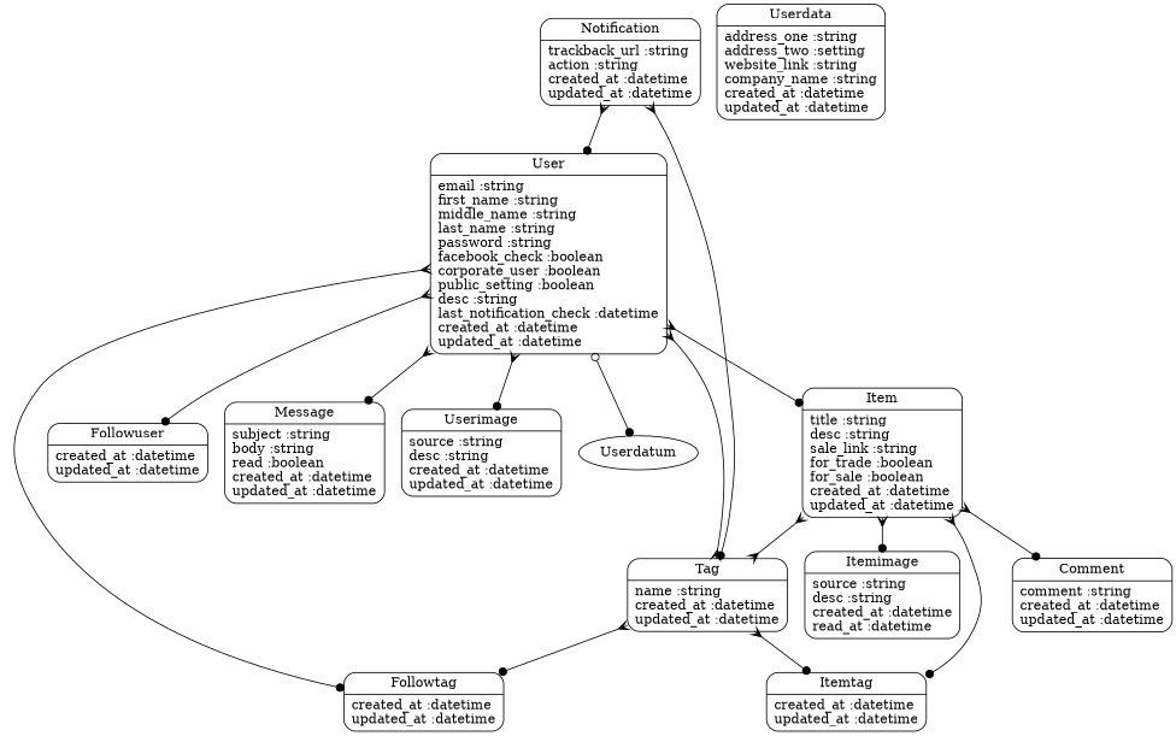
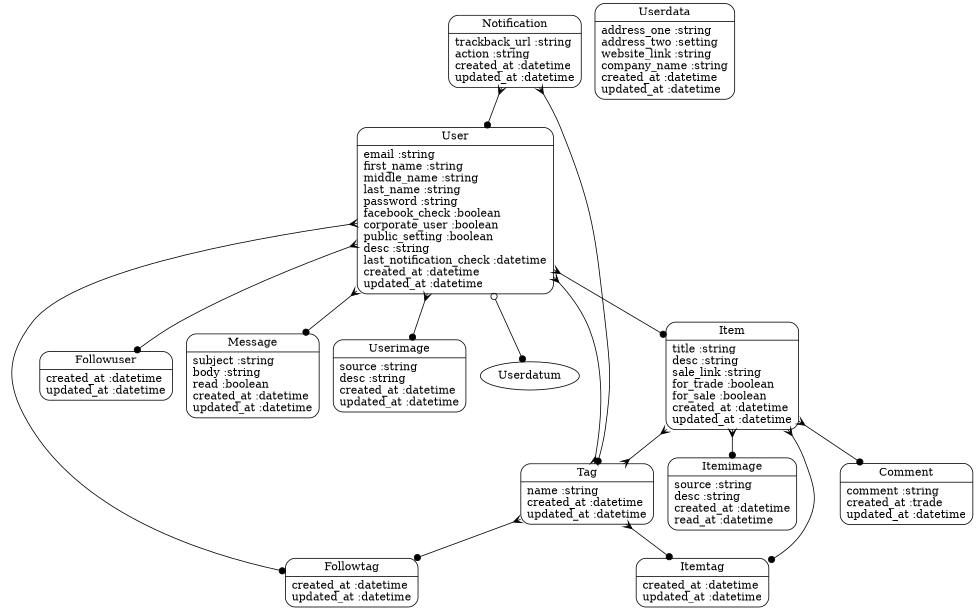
  digraph {
    splines=true
    node [shape=Mrecord]
    edge [arrowhead=dot arrowtail=crow dir=both]
-   n1 [label="{Comment|comment :string\lcreated_at :datetime\lupdated_at :datetime\l}"]
+   n1 [label="{Comment|comment :string\lcreated_at :trade\lupdated_at :datetime\l}"]
    n2 [label="{Followtag|created_at :datetime\lupdated_at :datetime\l}"]
    n3 [label="{Followuser|created_at :datetime\lupdated_at :datetime\l}"]
    n4 [label="{Item|title :string\ldesc :string\lsale_link :string\lfor_trade :boolean\lfor_sale :boolean\lcreated_at :datetime\lupdated_at :datetime\l}"]
    n5 [label="{Itemimage|source :string\ldesc :string\lcreated_at :datetime\lread_at :datetime\l}"]
    n6 [label="{Itemtag|created_at :datetime\lupdated_at :datetime\l}"]
    n7 [label="{Tag|name :string\lcreated_at :datetime\lupdated_at :datetime\l}"]
    n8 [label="{Message|subject :string\lbody :string\lread :boolean\lcreated_at :datetime\lupdated_at :datetime\l}"]
    n9 [label="{Notification|trackback_url :string\laction :string\lcreated_at :datetime\lupdated_at :datetime\l}"]
    n10 [label="{User|email :string\lfirst_name :string\lmiddle_name :string\llast_name :string\lpassword :string\lfacebook_check :boolean\lcorporate_user :boolean\lpublic_setting :boolean\ldesc :string\llast_notification_check :datetime\lcreated_at :datetime\lupdated_at :datetime\l}"]
    n11 [label="{Userimage|source :string\ldesc :string\lcreated_at :datetime\lupdated_at :datetime\l}"]
    Userdatum [shape=""]
    n13 [label="{Userdata|address_one :string\laddress_two :setting\lwebsite_link :string\lcompany_name :string\lcreated_at :datetime\lupdated_at :datetime\l}"]
    n4 -> n1
    n4 -> n5
    n4 -> n6
    n4 -> n7 [arrowhead=crow]
    n7 -> n2
    n7 -> n6
    n9 -> n7
    n9 -> n10
    n10 -> n2
    n10 -> n3
    n10 -> n4
    n10 -> n7 [arrowhead=crow]
    n10 -> n8
    n10 -> n11
    n10 -> Userdatum [arrowtail=odot]
  }
